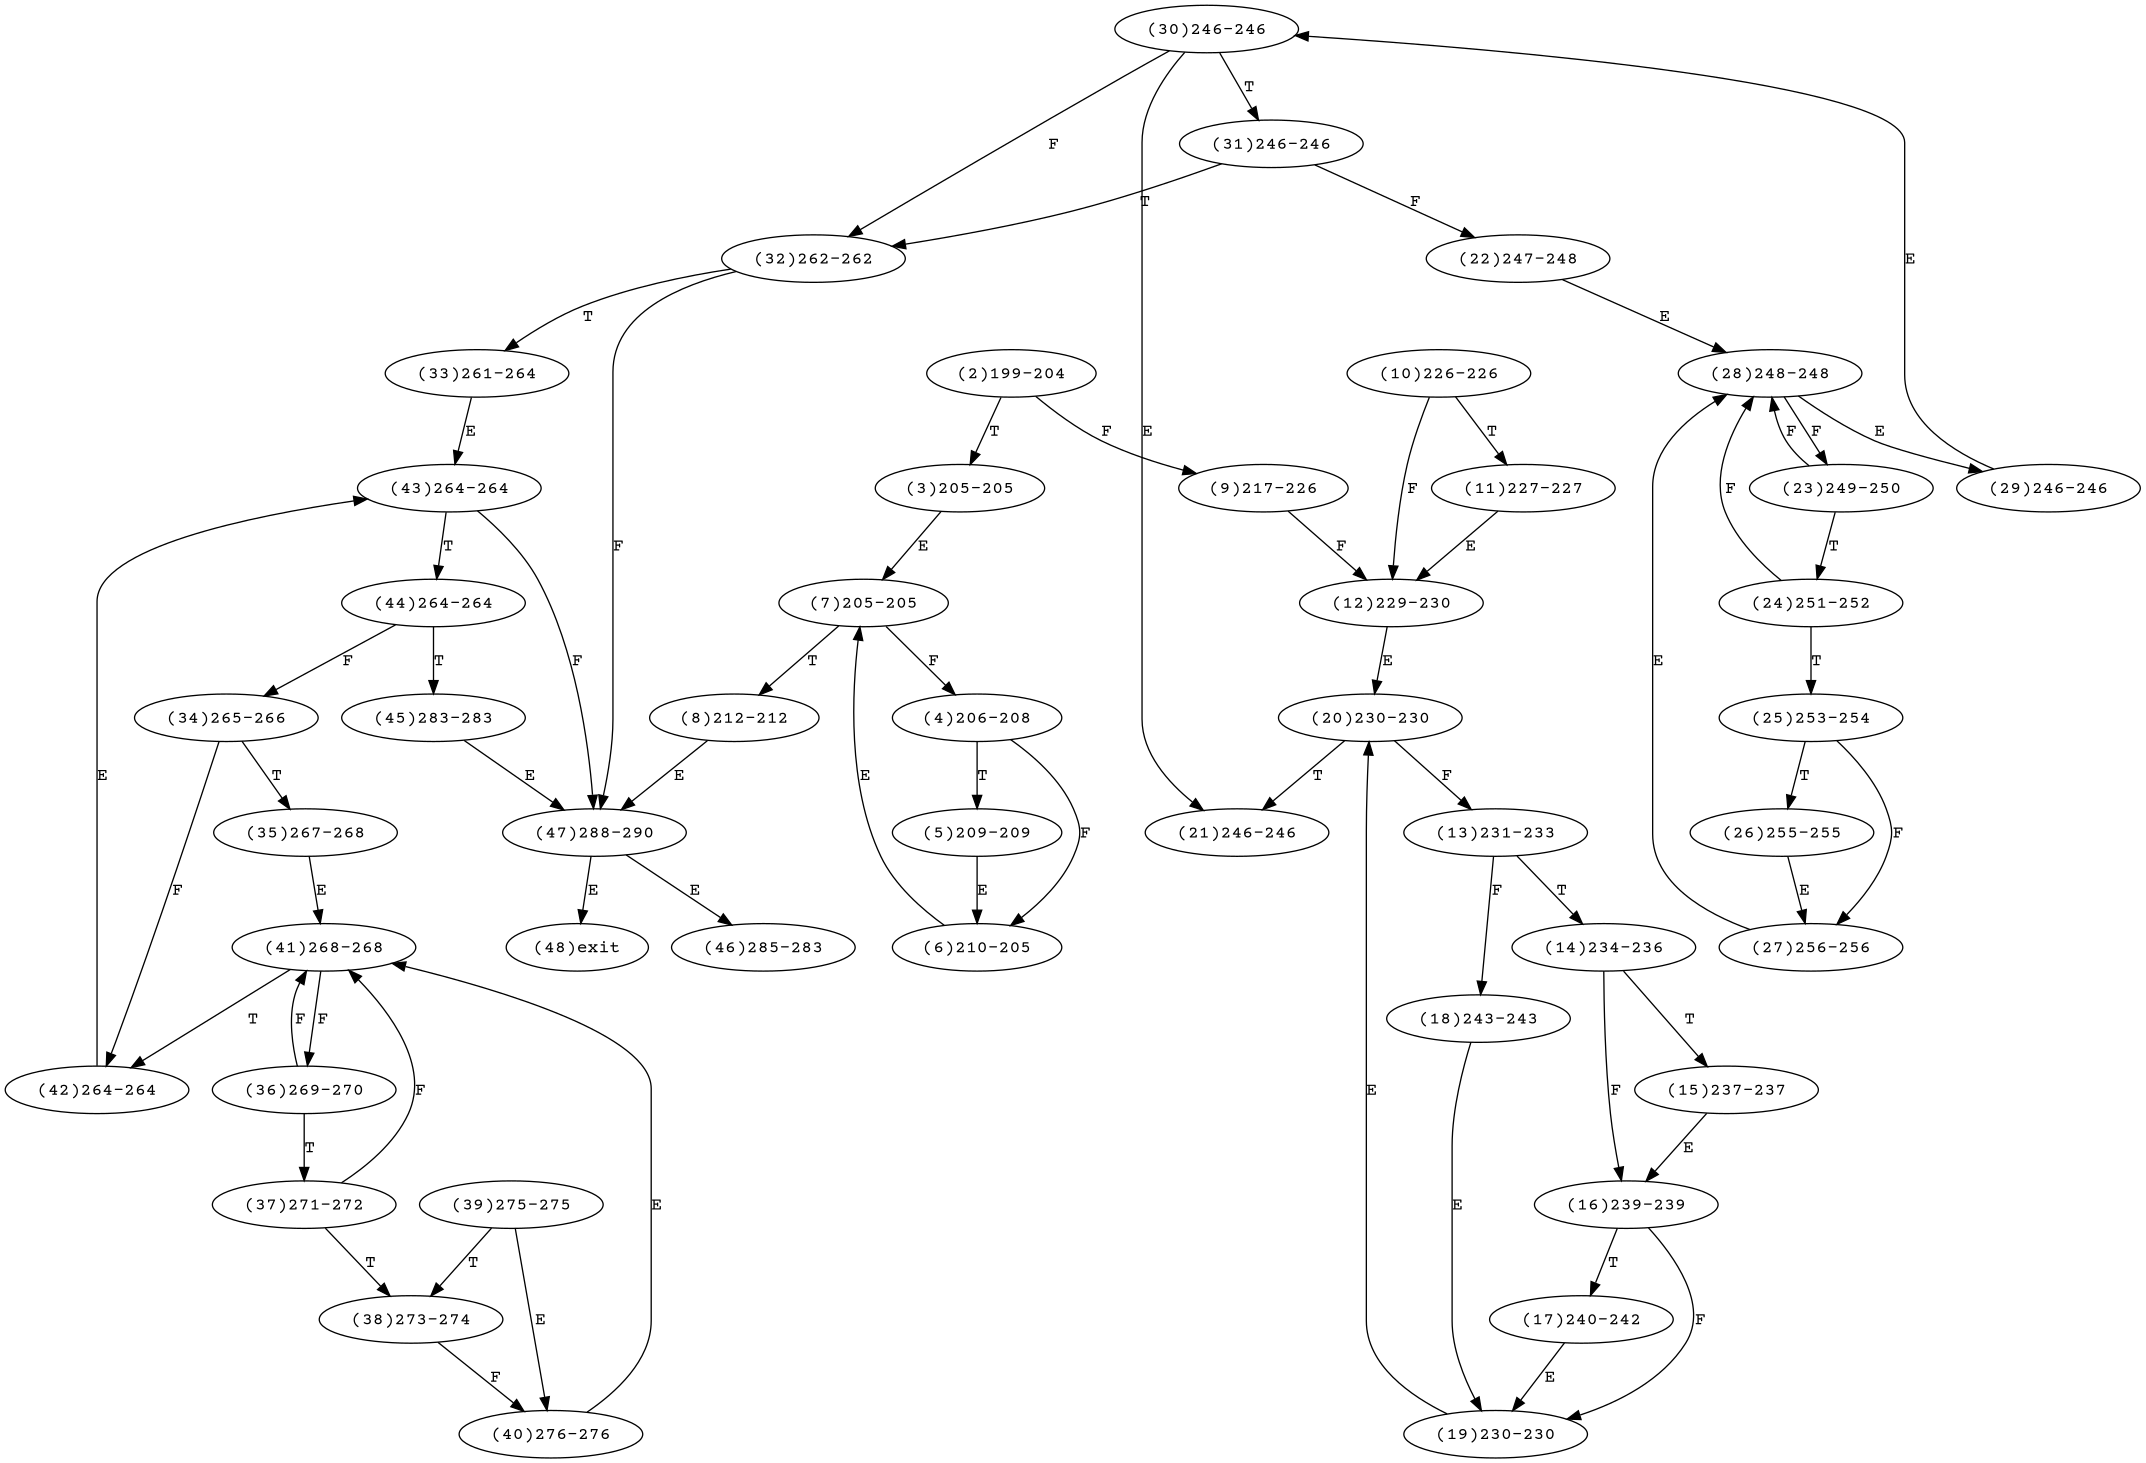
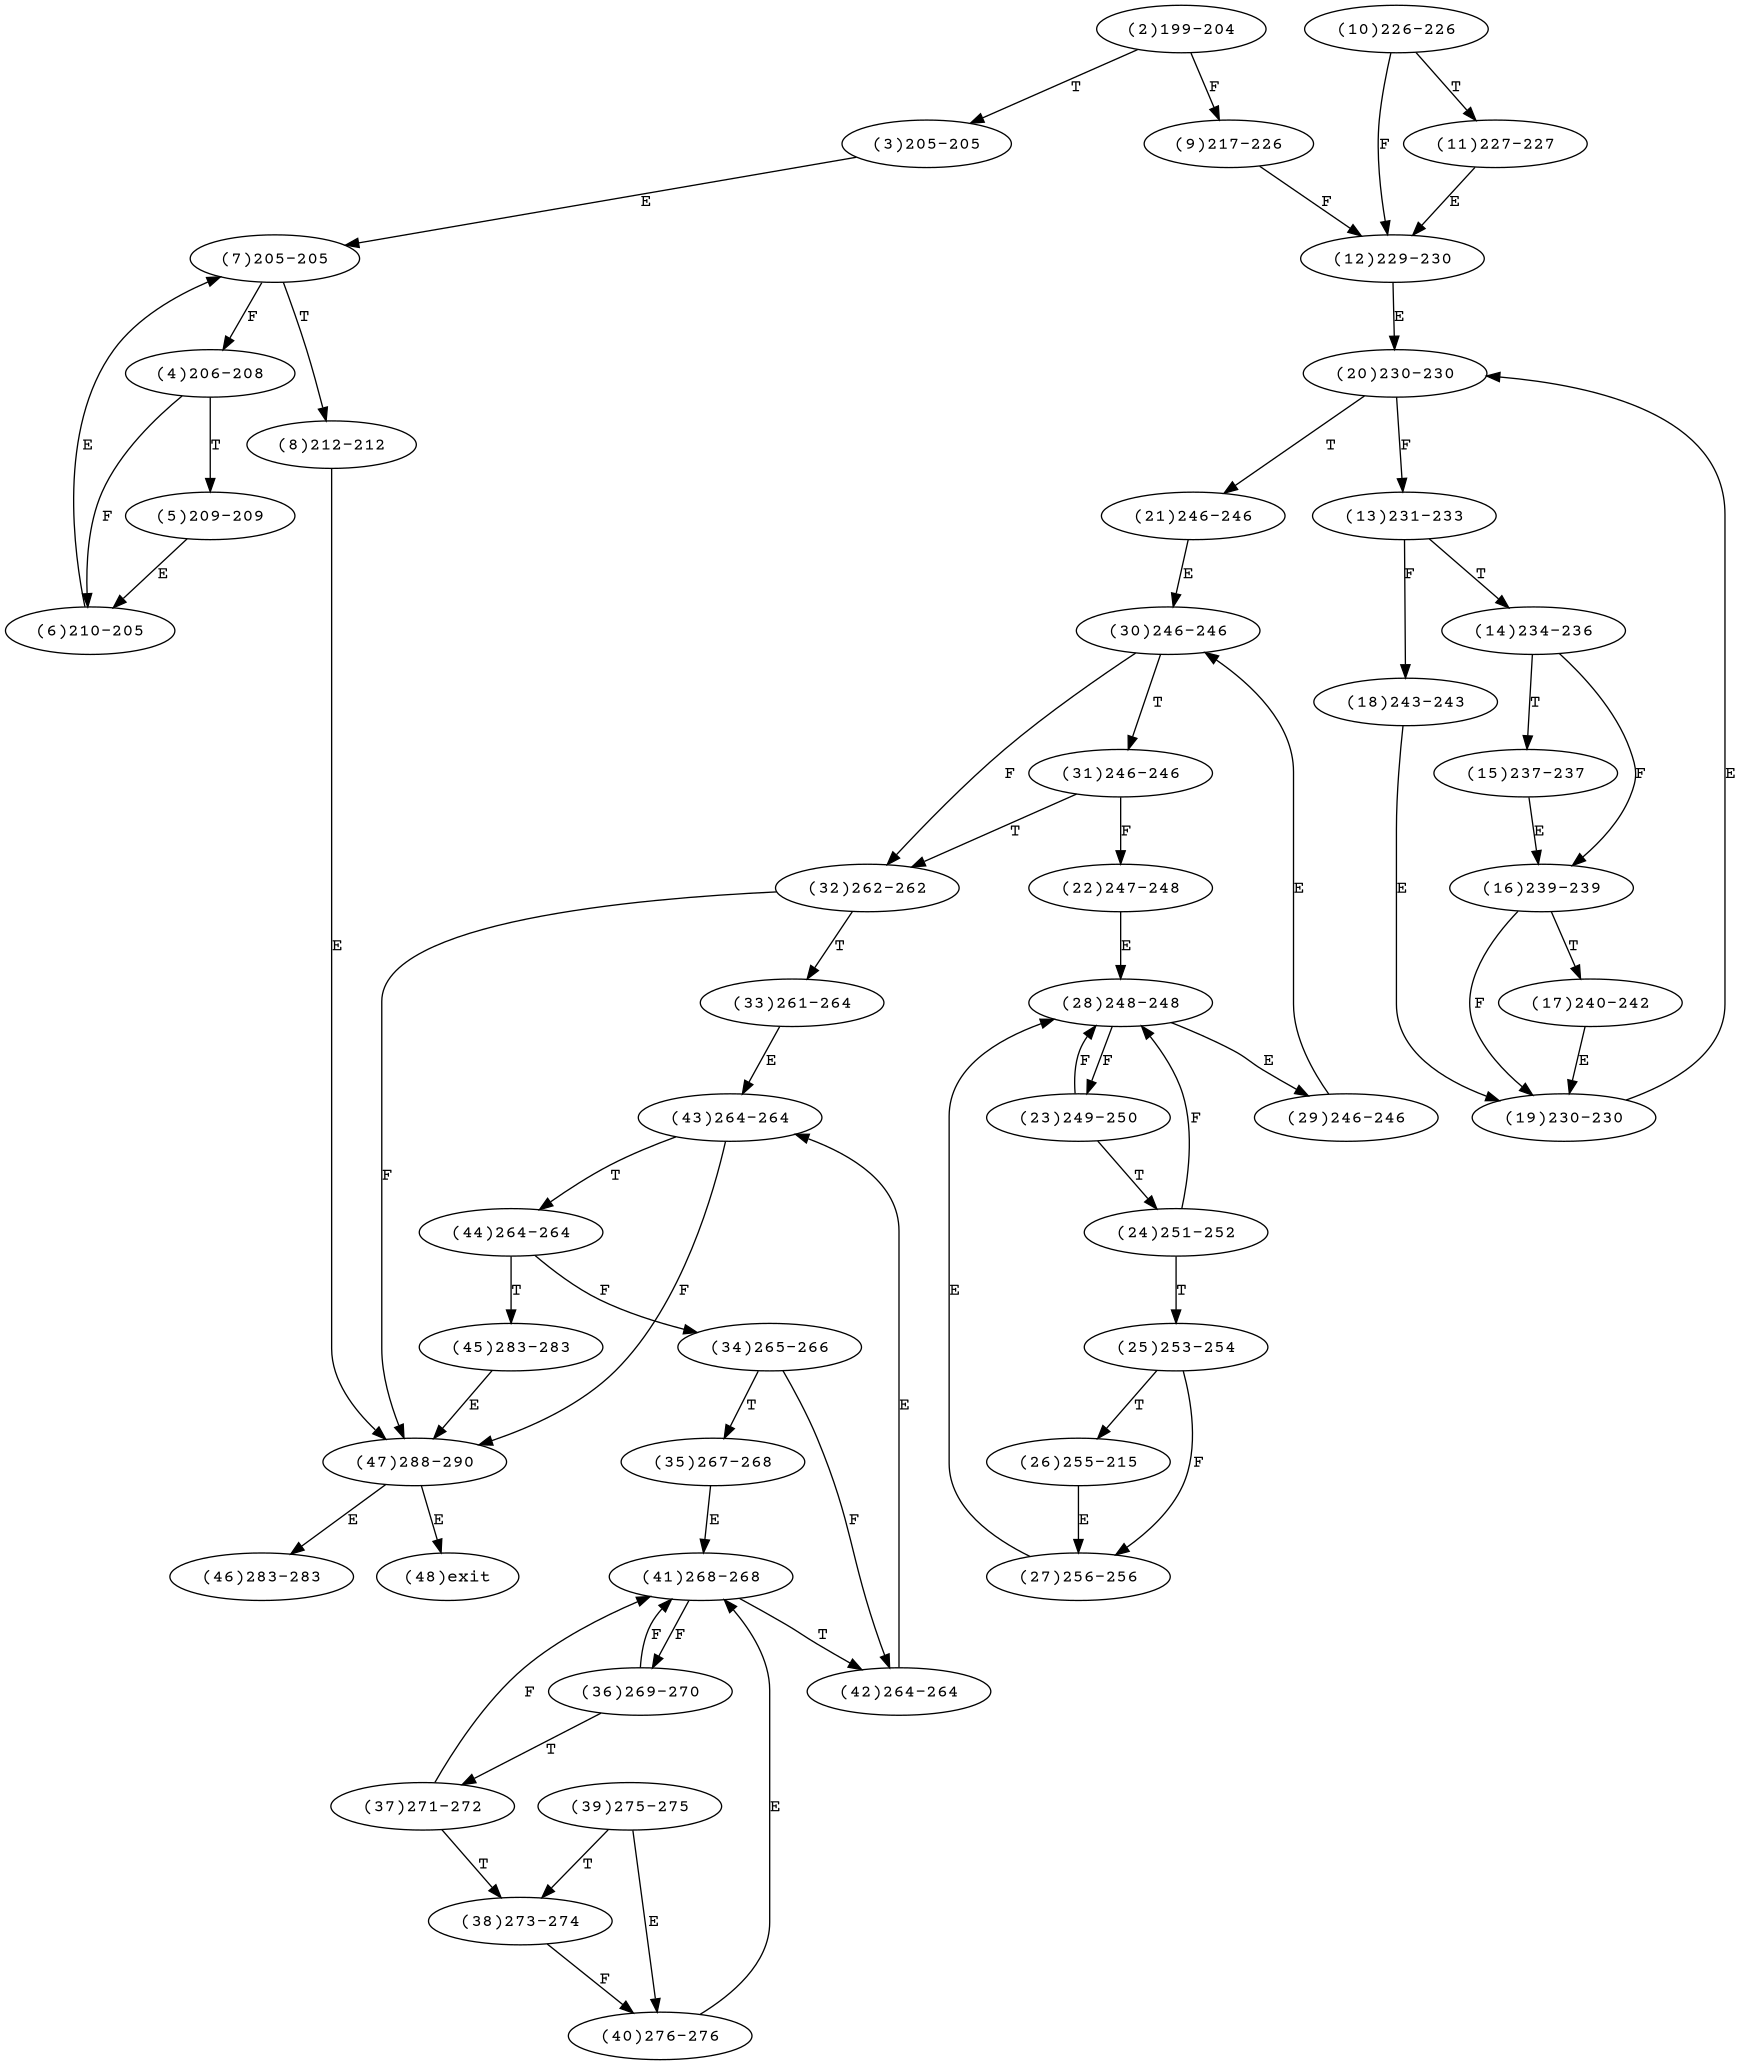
  digraph {
    fontname="Courier Prime"
    node [fontname="Courier Prime"]
    edge [fontname="Courier Prime"]
    n1 [label="(2)199-204"]
    n2 [label="(3)205-205"]
    n3 [label="(9)217-226"]
    n4 [label="(7)205-205"]
    n5 [label="(12)229-230"]
    n6 [label="(4)206-208"]
    n7 [label="(8)212-212"]
    n8 [label="(5)209-209"]
    n9 [label="(6)210-205"]
    n10 [label="(47)288-290"]
-   n11 [label="(46)285-283"]
+   n11 [label="(46)283-283"]
    n12 [label="(48)exit"]
    n13 [label="(10)226-226"]
    n14 [label="(11)227-227"]
    n15 [label="(20)230-230"]
    n16 [label="(13)231-233"]
    n17 [label="(21)246-246"]
    n18 [label="(14)234-236"]
    n19 [label="(18)243-243"]
    n20 [label="(15)237-237"]
    n21 [label="(16)239-239"]
    n22 [label="(19)230-230"]
    n23 [label="(17)240-242"]
    n24 [label="(30)246-246"]
    n25 [label="(31)246-246"]
    n26 [label="(32)262-262"]
    n27 [label="(23)249-250"]
    n28 [label="(24)251-252"]
    n29 [label="(28)248-248"]
    n30 [label="(25)253-254"]
    n31 [label="(29)246-246"]
    n32 [label="(22)247-248"]
    n33 [label="(27)256-256"]
-   n34 [label="(26)255-255"]
+   n34 [label="(26)255-215"]
    n35 [label="(33)261-264"]
    n36 [label="(34)265-266"]
    n37 [label="(35)267-268"]
    n38 [label="(42)264-264"]
    n39 [label="(41)268-268"]
    n40 [label="(43)264-264"]
    n41 [label="(36)269-270"]
    n42 [label="(44)264-264"]
    n43 [label="(38)273-274"]
    n44 [label="(40)276-276"]
    n45 [label="(39)275-275"]
    n46 [label="(37)271-272"]
    n47 [label="(45)283-283"]
    n1 -> n2 [label=T]
    n1 -> n3 [label=F]
    n2 -> n4 [label=E]
    n3 -> n5 [label=F]
    n4 -> n6 [label=F]
    n4 -> n7 [label=T]
    n5 -> n15 [label=E]
    n6 -> n8 [label=T]
    n6 -> n9 [label=F]
    n7 -> n10 [label=E]
    n8 -> n9 [label=E]
    n9 -> n4 [label=E]
    n10 -> n11 [label=E]
    n10 -> n12 [label=E]
    n13 -> n5 [label=F]
    n13 -> n14 [label=T]
    n14 -> n5 [label=E]
    n15 -> n16 [label=F]
    n15 -> n17 [label=T]
    n16 -> n18 [label=T]
    n16 -> n19 [label=F]
-   n24 -> n17 [label=E]
+   n17 -> n24 [label=E]
    n18 -> n20 [label=T]
    n18 -> n21 [label=F]
    n19 -> n22 [label=E]
    n20 -> n21 [label=E]
    n21 -> n22 [label=F]
    n21 -> n23 [label=T]
    n22 -> n15 [label=E]
    n23 -> n22 [label=E]
    n24 -> n25 [label=T]
    n24 -> n26 [label=F]
    n25 -> n26 [label=T]
    n25 -> n32 [label=F]
    n26 -> n10 [label=F]
    n26 -> n35 [label=T]
    n27 -> n28 [label=T]
    n27 -> n29 [label=F]
    n28 -> n29 [label=F]
    n28 -> n30 [label=T]
    n29 -> n27 [label=F]
    n29 -> n31 [label=E]
    n30 -> n33 [label=F]
    n30 -> n34 [label=T]
    n31 -> n24 [label=E]
    n32 -> n29 [label=E]
    n33 -> n29 [label=E]
    n34 -> n33 [label=E]
    n35 -> n40 [label=E]
    n36 -> n37 [label=T]
    n36 -> n38 [label=F]
    n37 -> n39 [label=E]
    n38 -> n40 [label=E]
    n39 -> n38 [label=T]
    n39 -> n41 [label=F]
    n40 -> n10 [label=F]
    n40 -> n42 [label=T]
    n41 -> n39 [label=F]
    n41 -> n46 [label=T]
    n42 -> n36 [label=F]
    n42 -> n47 [label=T]
    n43 -> n44 [label=F]
    n44 -> n39 [label=E]
    n45 -> n43 [label=T]
    n45 -> n44 [label=E]
    n46 -> n39 [label=F]
    n46 -> n43 [label=T]
    n47 -> n10 [label=E]
  }
